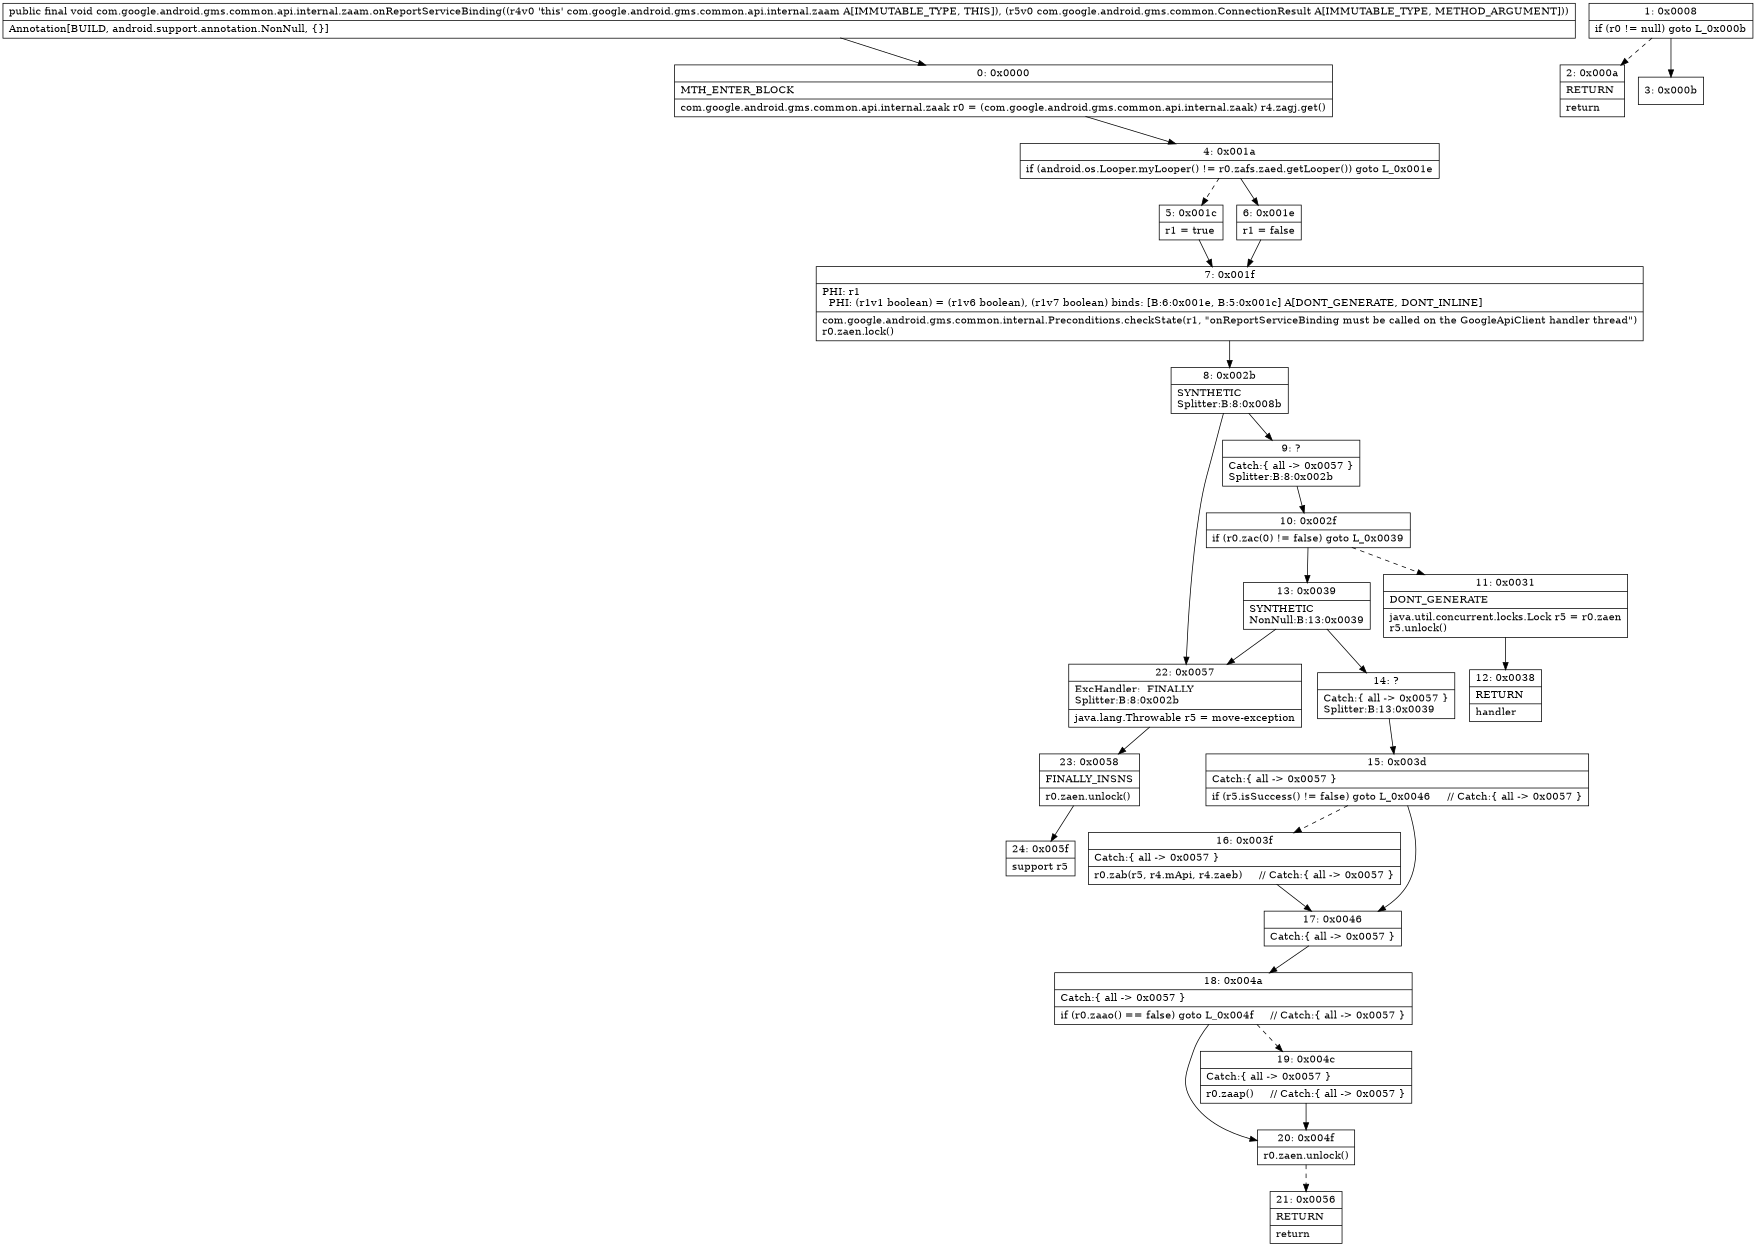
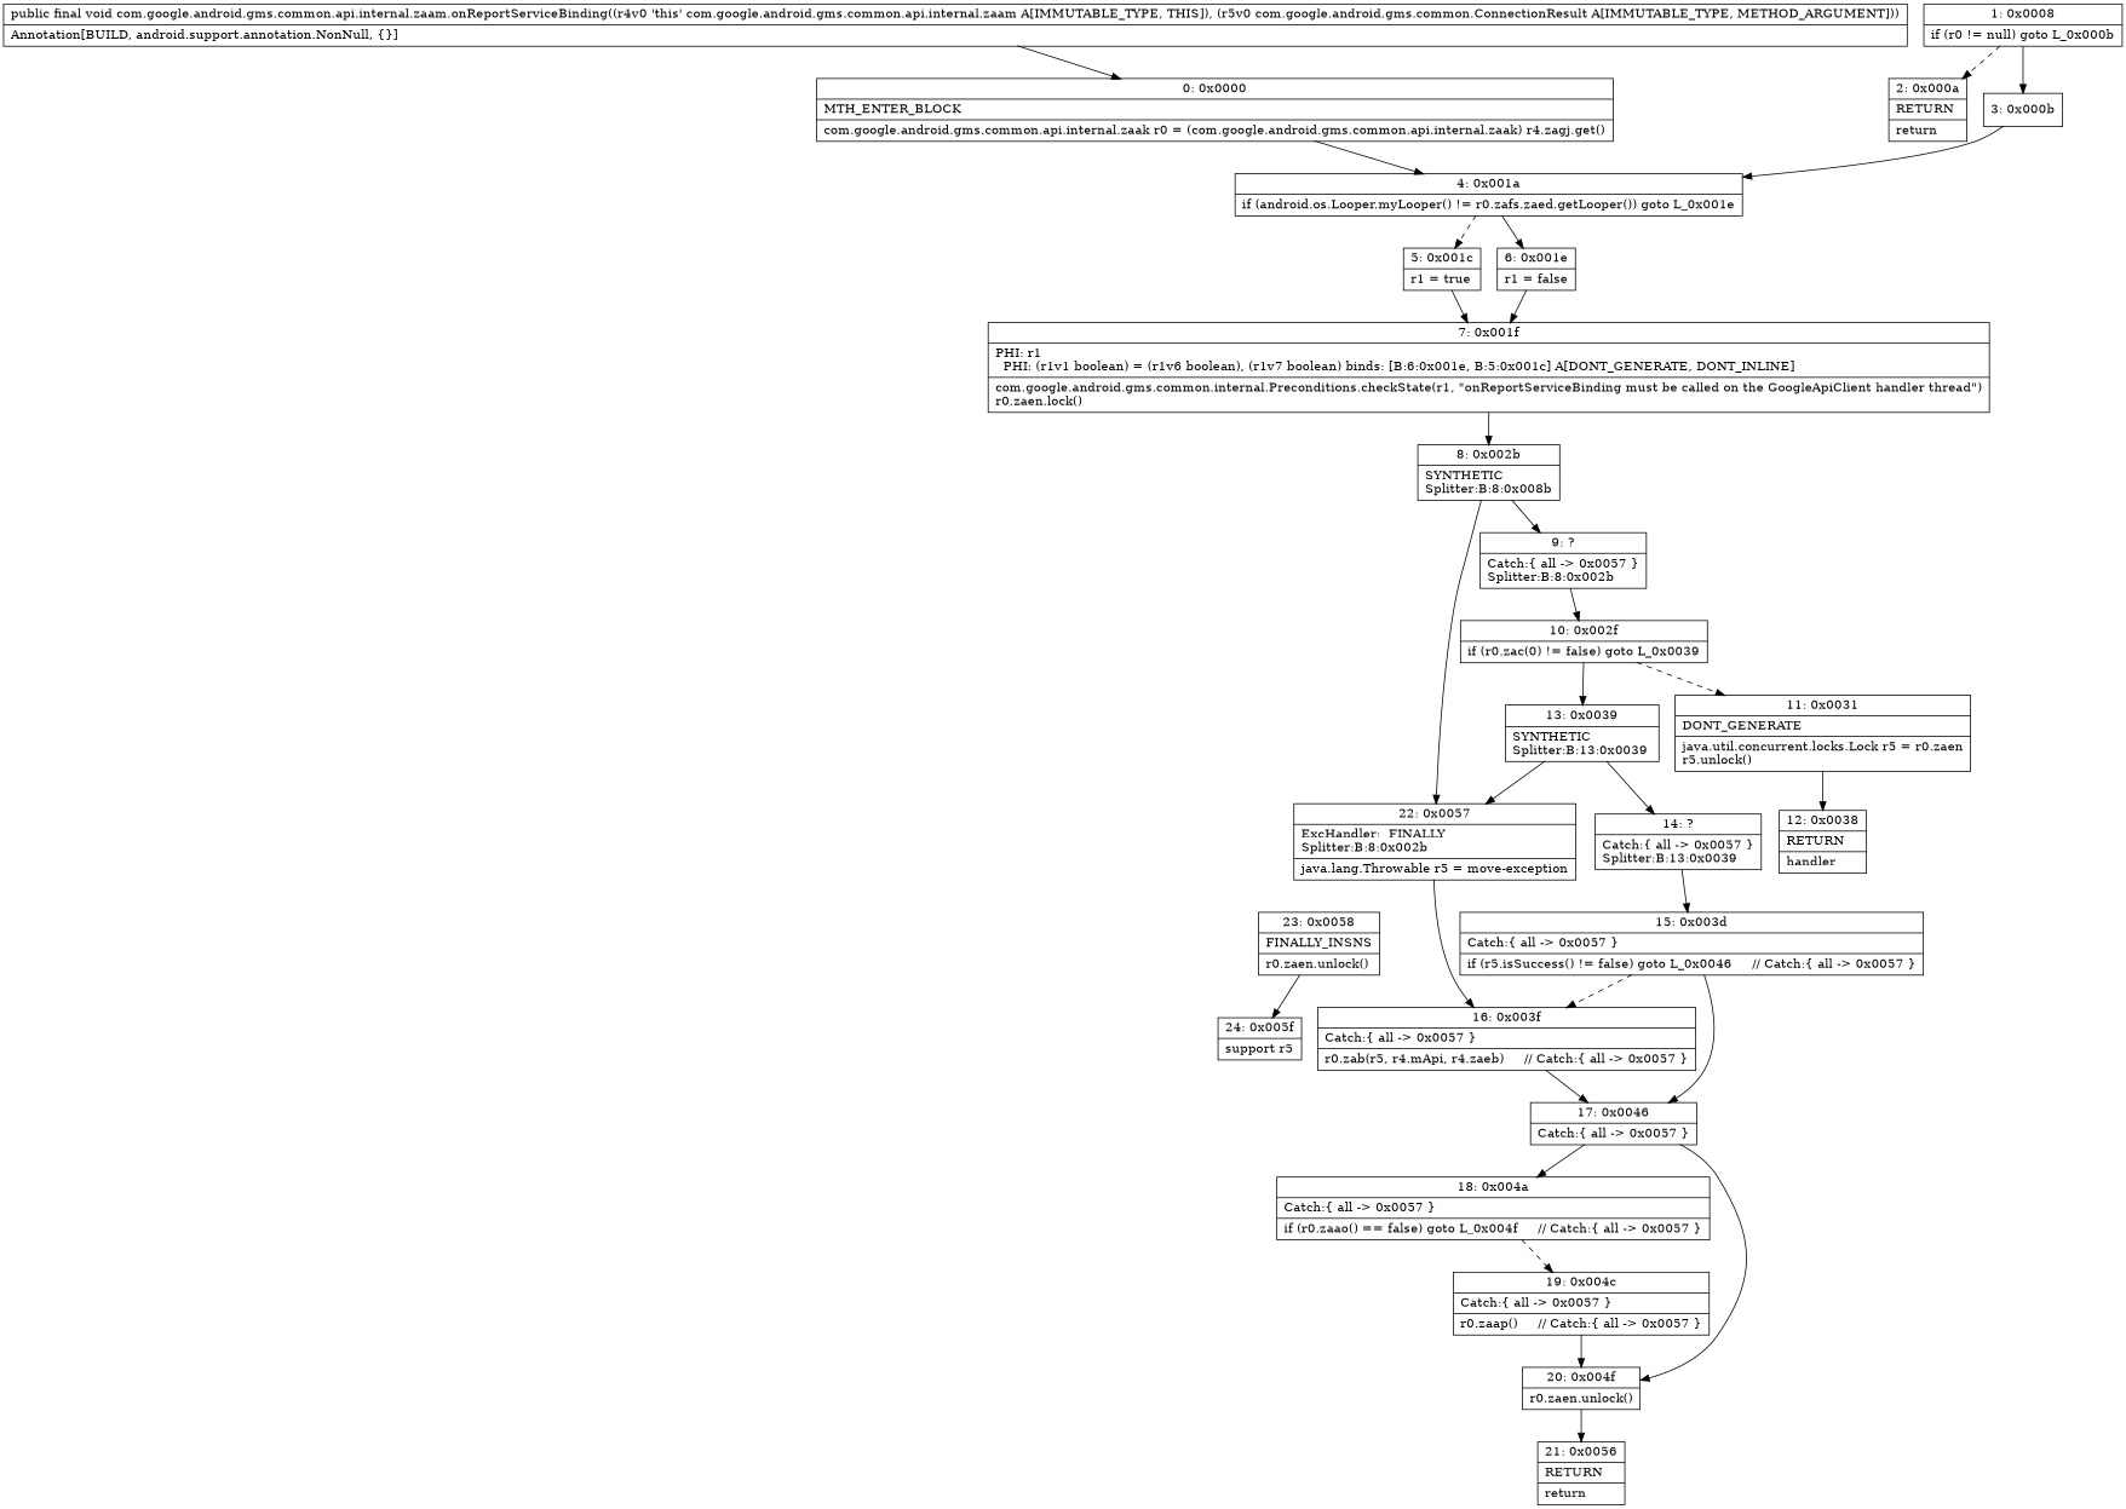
  digraph {
    node [shape=record]
    n1 [label="{0\:\ 0x0000|MTH_ENTER_BLOCK\l|com.google.android.gms.common.api.internal.zaak r0 = (com.google.android.gms.common.api.internal.zaak) r4.zagj.get()\l}"]
    n2 [label="{4\:\ 0x001a|if (android.os.Looper.myLooper() != r0.zafs.zaed.getLooper()) goto L_0x001e\l}"]
    n3 [label="{1\:\ 0x0008|if (r0 != null) goto L_0x000b\l}"]
    n4 [label="{2\:\ 0x000a|RETURN\l|return\l}"]
    n5 [label="{3\:\ 0x000b}"]
    n6 [label="{5\:\ 0x001c|r1 = true\l}"]
    n7 [label="{6\:\ 0x001e|r1 = false\l}"]
    n8 [label="{7\:\ 0x001f|PHI: r1 \l  PHI: (r1v1 boolean) = (r1v6 boolean), (r1v7 boolean) binds: [B:6:0x001e, B:5:0x001c] A[DONT_GENERATE, DONT_INLINE]\l|com.google.android.gms.common.internal.Preconditions.checkState(r1, \"onReportServiceBinding must be called on the GoogleApiClient handler thread\")\lr0.zaen.lock()\l}"]
    n9 [label="{8\:\ 0x002b|SYNTHETIC\lSplitter:B:8:0x008b\l}"]
    n10 [label="{9\:\ ?|Catch:\{ all \-\> 0x0057 \}\lSplitter:B:8:0x002b\l}"]
    n11 [label="{22\:\ 0x0057|ExcHandler:  FINALLY\lSplitter:B:8:0x002b\l|java.lang.Throwable r5 = move\-exception\l}"]
    n12 [label="{10\:\ 0x002f|if (r0.zac(0) != false) goto L_0x0039\l}"]
    n13 [label="{23\:\ 0x0058|FINALLY_INSNS\l|r0.zaen.unlock()\l}"]
    n14 [label="{11\:\ 0x0031|DONT_GENERATE\l|java.util.concurrent.locks.Lock r5 = r0.zaen\lr5.unlock()\l}"]
-   n15 [label="{13\:\ 0x0039|SYNTHETIC\lNonNull:B:13:0x0039\l}"]
+   n15 [label="{13\:\ 0x0039|SYNTHETIC\lSplitter:B:13:0x0039\l}"]
    n16 [label="{12\:\ 0x0038|RETURN\l|handler\l}"]
    n17 [label="{14\:\ ?|Catch:\{ all \-\> 0x0057 \}\lSplitter:B:13:0x0039\l}"]
    n18 [label="{15\:\ 0x003d|Catch:\{ all \-\> 0x0057 \}\l|if (r5.isSuccess() != false) goto L_0x0046     \/\/ Catch:\{ all \-\> 0x0057 \}\l}"]
    n19 [label="{16\:\ 0x003f|Catch:\{ all \-\> 0x0057 \}\l|r0.zab(r5, r4.mApi, r4.zaeb)     \/\/ Catch:\{ all \-\> 0x0057 \}\l}"]
    n20 [label="{17\:\ 0x0046|Catch:\{ all \-\> 0x0057 \}\l}"]
    n21 [label="{18\:\ 0x004a|Catch:\{ all \-\> 0x0057 \}\l|if (r0.zaao() == false) goto L_0x004f     \/\/ Catch:\{ all \-\> 0x0057 \}\l}"]
    n22 [label="{19\:\ 0x004c|Catch:\{ all \-\> 0x0057 \}\l|r0.zaap()     \/\/ Catch:\{ all \-\> 0x0057 \}\l}"]
    n23 [label="{20\:\ 0x004f|r0.zaen.unlock()\l}"]
    n24 [label="{21\:\ 0x0056|RETURN\l|return\l}"]
    n25 [label="{24\:\ 0x005f|support r5\l}"]
    n26 [label="{public final void com.google.android.gms.common.api.internal.zaam.onReportServiceBinding((r4v0 'this' com.google.android.gms.common.api.internal.zaam A[IMMUTABLE_TYPE, THIS]), (r5v0 com.google.android.gms.common.ConnectionResult A[IMMUTABLE_TYPE, METHOD_ARGUMENT]))  | Annotation[BUILD, android.support.annotation.NonNull, \{\}]\l}"]
    n1 -> n2
    n2 -> n6 [style=dashed]
    n2 -> n7
    n3 -> n4 [style=dashed]
    n3 -> n5
+   n5 -> n2
    n6 -> n8
    n7 -> n8
    n8 -> n9
    n9 -> n10
    n9 -> n11
    n10 -> n12
-   n11 -> n13
+   n11 -> n19
    n12 -> n14 [style=dashed]
    n12 -> n15
    n13 -> n25
    n14 -> n16
    n15 -> n11
    n15 -> n17
    n17 -> n18
    n18 -> n19 [style=dashed]
    n18 -> n20
    n19 -> n20
    n20 -> n21
    n21 -> n22 [style=dashed]
-   n21 -> n23
+   n20 -> n23
    n22 -> n23
-   n23 -> n24 [style=dashed]
+   n23 -> n24
    n26 -> n1
  }
